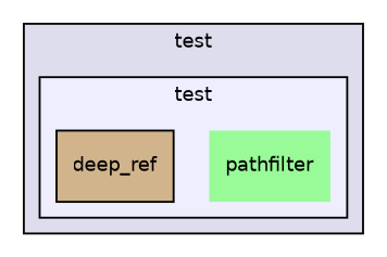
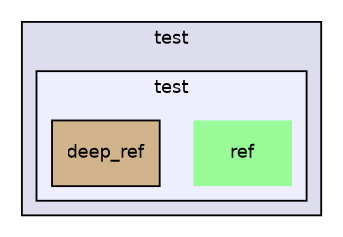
  digraph {
    compound=true
    node [fontname=Helvetica fontsize=10 style=filled color=black]
-   n1 [label=pathfilter shape=plaintext fillcolor=palegreen]
+   n1 [label=ref shape=plaintext fillcolor=palegreen]
    n2 [fillcolor=tan label=deep_ref shape=box]
    subgraph cluster_1 {
      bgcolor="#ddddee"
      fontname=Helvetica
      fontsize=10
      label=test
      pencolor=black
      subgraph cluster_2 {
        bgcolor="#eeeeff"
        fontname=Helvetica
        fontsize=10
        pencolor=black
        n1
        n2
      }
    }
  }
